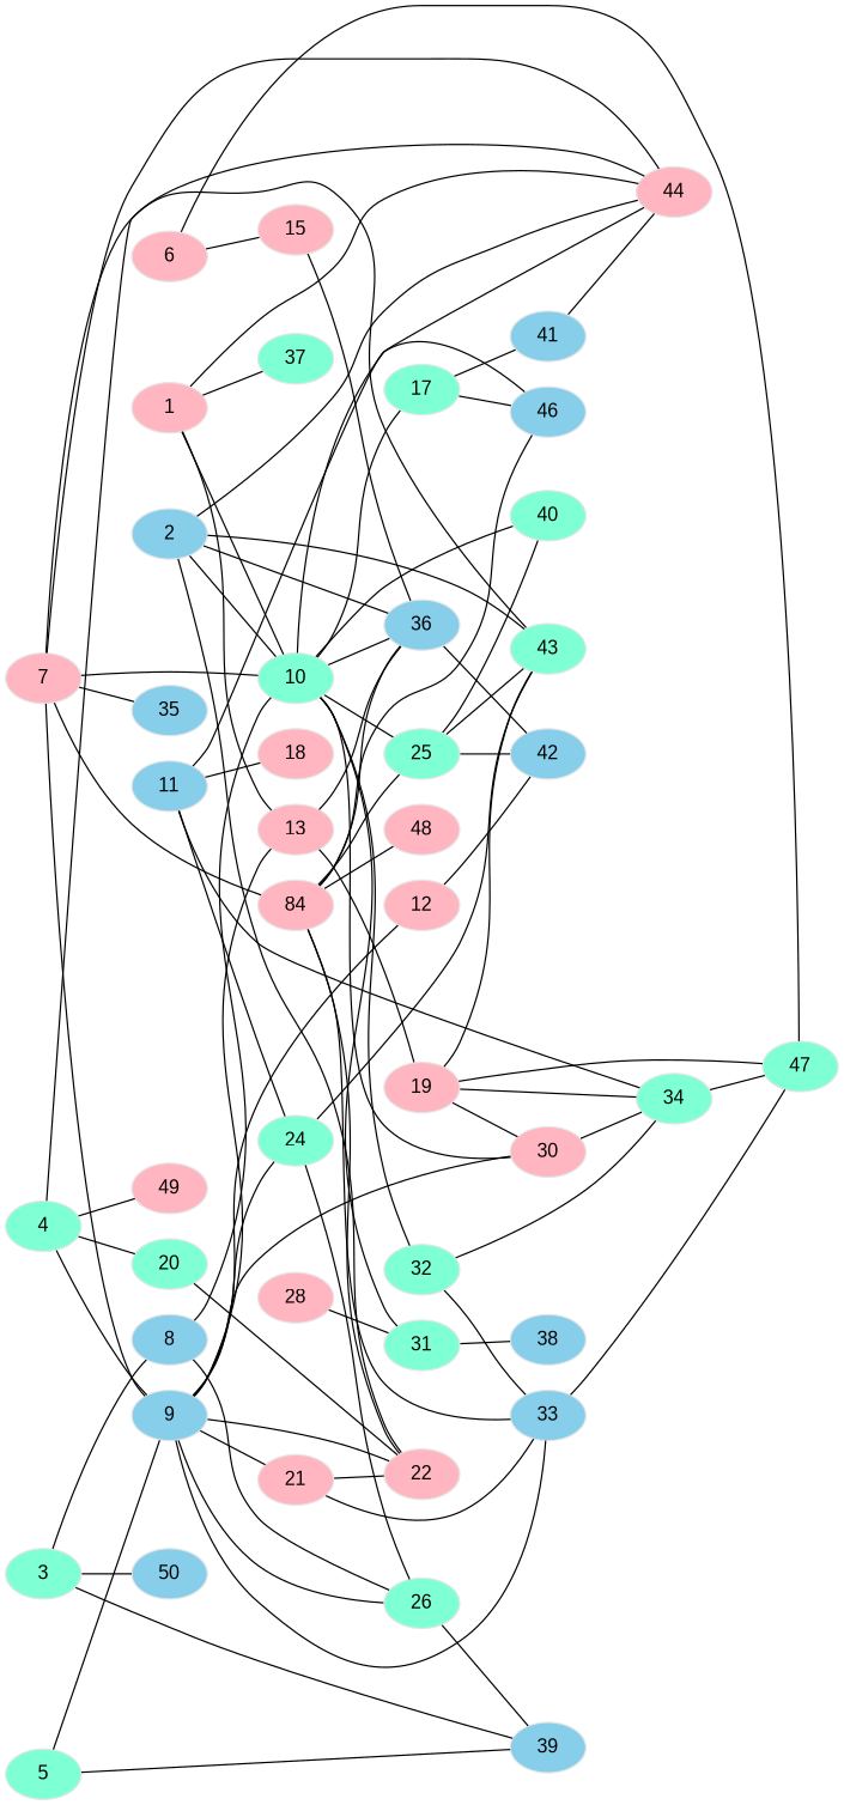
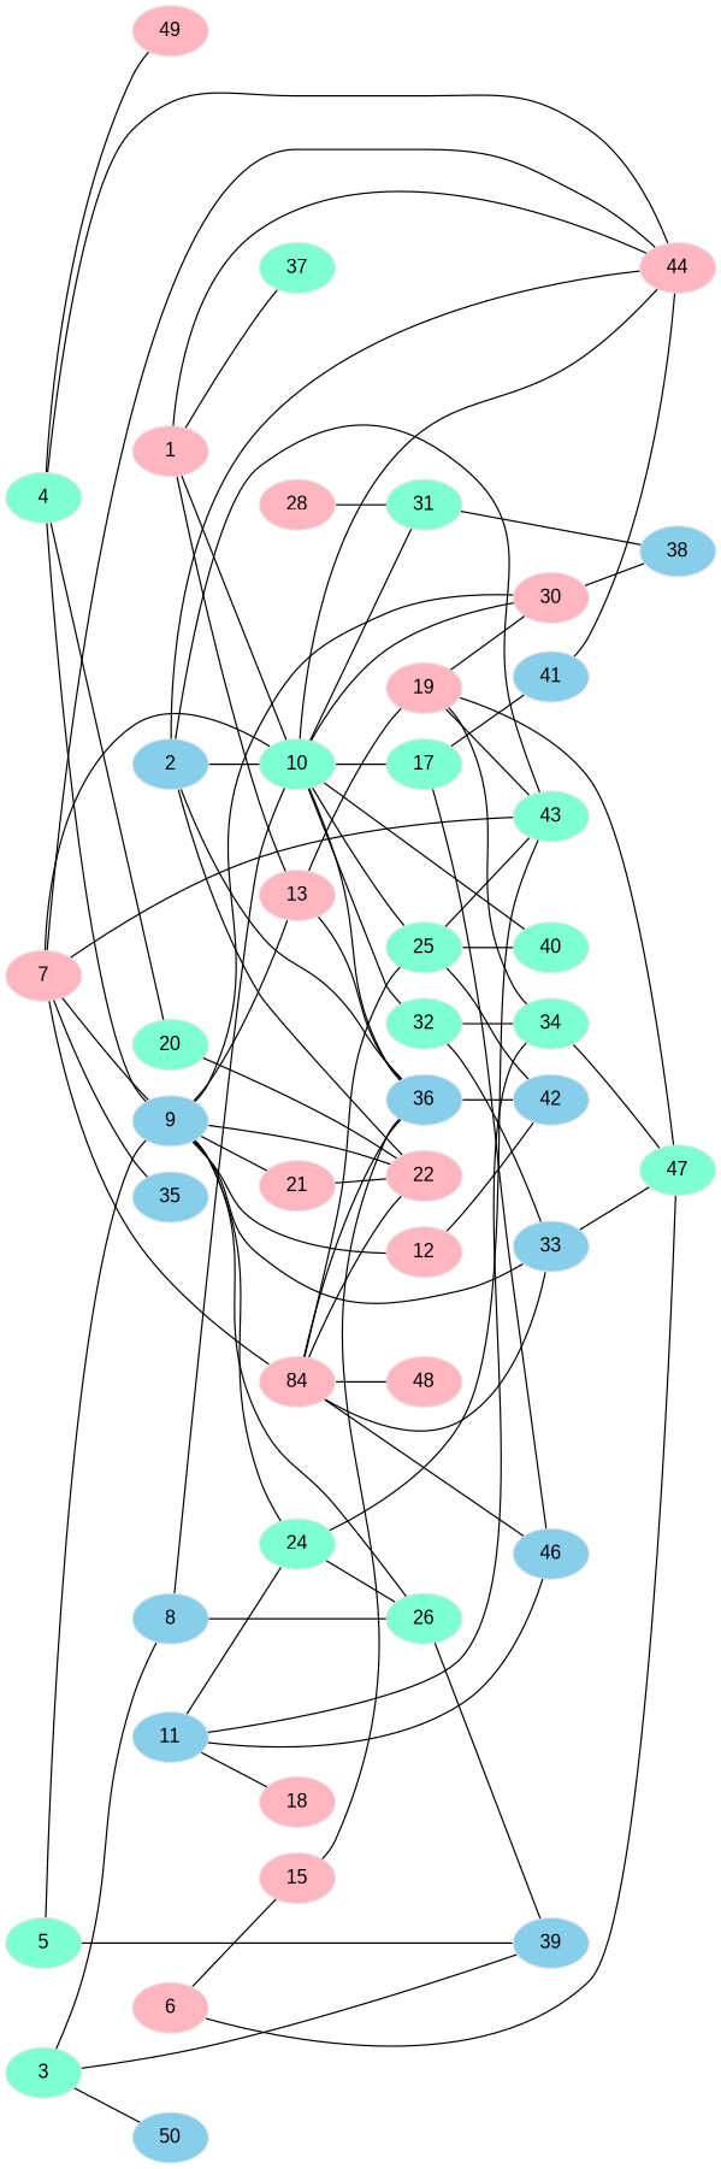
  graph {
    fontname="Liberation Sans"
    rankdir=LR
    node [color=gray90 fillcolor=lightpink fontname="Liberation Sans" style=filled]
    edge [fontname="Liberation Sans" weight=1.0]
    1
    10 [fillcolor=aquamarine]
    13
    37 [fillcolor=aquamarine]
    44
    36 [fillcolor=skyblue]
    30
    17 [fillcolor=aquamarine]
    25 [fillcolor=aquamarine]
    31 [fillcolor=aquamarine]
    32 [fillcolor=aquamarine]
    40 [fillcolor=aquamarine]
    19
    2 [fillcolor=skyblue]
    22
    43 [fillcolor=aquamarine]
    42 [fillcolor=skyblue]
    8 [fillcolor=skyblue]
    3 [fillcolor=aquamarine]
    39 [fillcolor=skyblue]
    50 [fillcolor=skyblue]
    26 [fillcolor=aquamarine]
    4 [fillcolor=aquamarine]
    9 [fillcolor=skyblue]
    20 [fillcolor=aquamarine]
    49
    12
    21
    24 [fillcolor=aquamarine]
    33 [fillcolor=skyblue]
    5 [fillcolor=aquamarine]
    6
    15
    47 [fillcolor=aquamarine]
    7
    n36 [label=84]
    35 [fillcolor=skyblue]
    46 [fillcolor=skyblue]
    48
    34 [fillcolor=aquamarine]
    41 [fillcolor=skyblue]
    38 [fillcolor=skyblue]
    11 [fillcolor=skyblue]
    18
    28
    1 -- 10
    1 -- 13
    1 -- 37
    1 -- 44
    10 -- 44
    10 -- 36
    10 -- 30
    10 -- 17
    10 -- 25
    10 -- 31 [weight=2.0]
    10 -- 32
    10 -- 40
    13 -- 36
    13 -- 19
    36 -- 42
-   30 -- 34
+   30 -- 38
    17 -- 46
    17 -- 41
    25 -- 40
    25 -- 43
    25 -- 42
    31 -- 38
    32 -- 33
    32 -- 34
    19 -- 30
    19 -- 43
    19 -- 47
    19 -- 34
    2 -- 10
    2 -- 44
    2 -- 36
    2 -- 22
    2 -- 43 [weight=2.0]
    8 -- 10
    8 -- 26
    3 -- 8
    3 -- 39
    3 -- 50
    26 -- 39
    4 -- 44
    4 -- 9
    4 -- 20
    4 -- 49
    9 -- 13 [weight=2.0]
    9 -- 30
    9 -- 22 [weight=2.0]
    9 -- 26
    9 -- 12
    9 -- 21
    9 -- 24
    9 -- 33
    20 -- 22
    12 -- 42
    21 -- 22 [weight=2.0]
-   21 -- 33
    24 -- 43
    24 -- 26
    33 -- 47
    5 -- 39 [weight=2.0]
    5 -- 9
    6 -- 15
    6 -- 47
    15 -- 36
    7 -- 10
    7 -- 44
    7 -- 43
    7 -- 9
    7 -- n36
    7 -- 35
    n36 -- 36
    n36 -- 25
    n36 -- 22
    n36 -- 33
    n36 -- 46
    n36 -- 48
    34 -- 47
    41 -- 44
    11 -- 24
    11 -- 46
    11 -- 34
    11 -- 18 [weight=2.0]
    28 -- 31
  }
